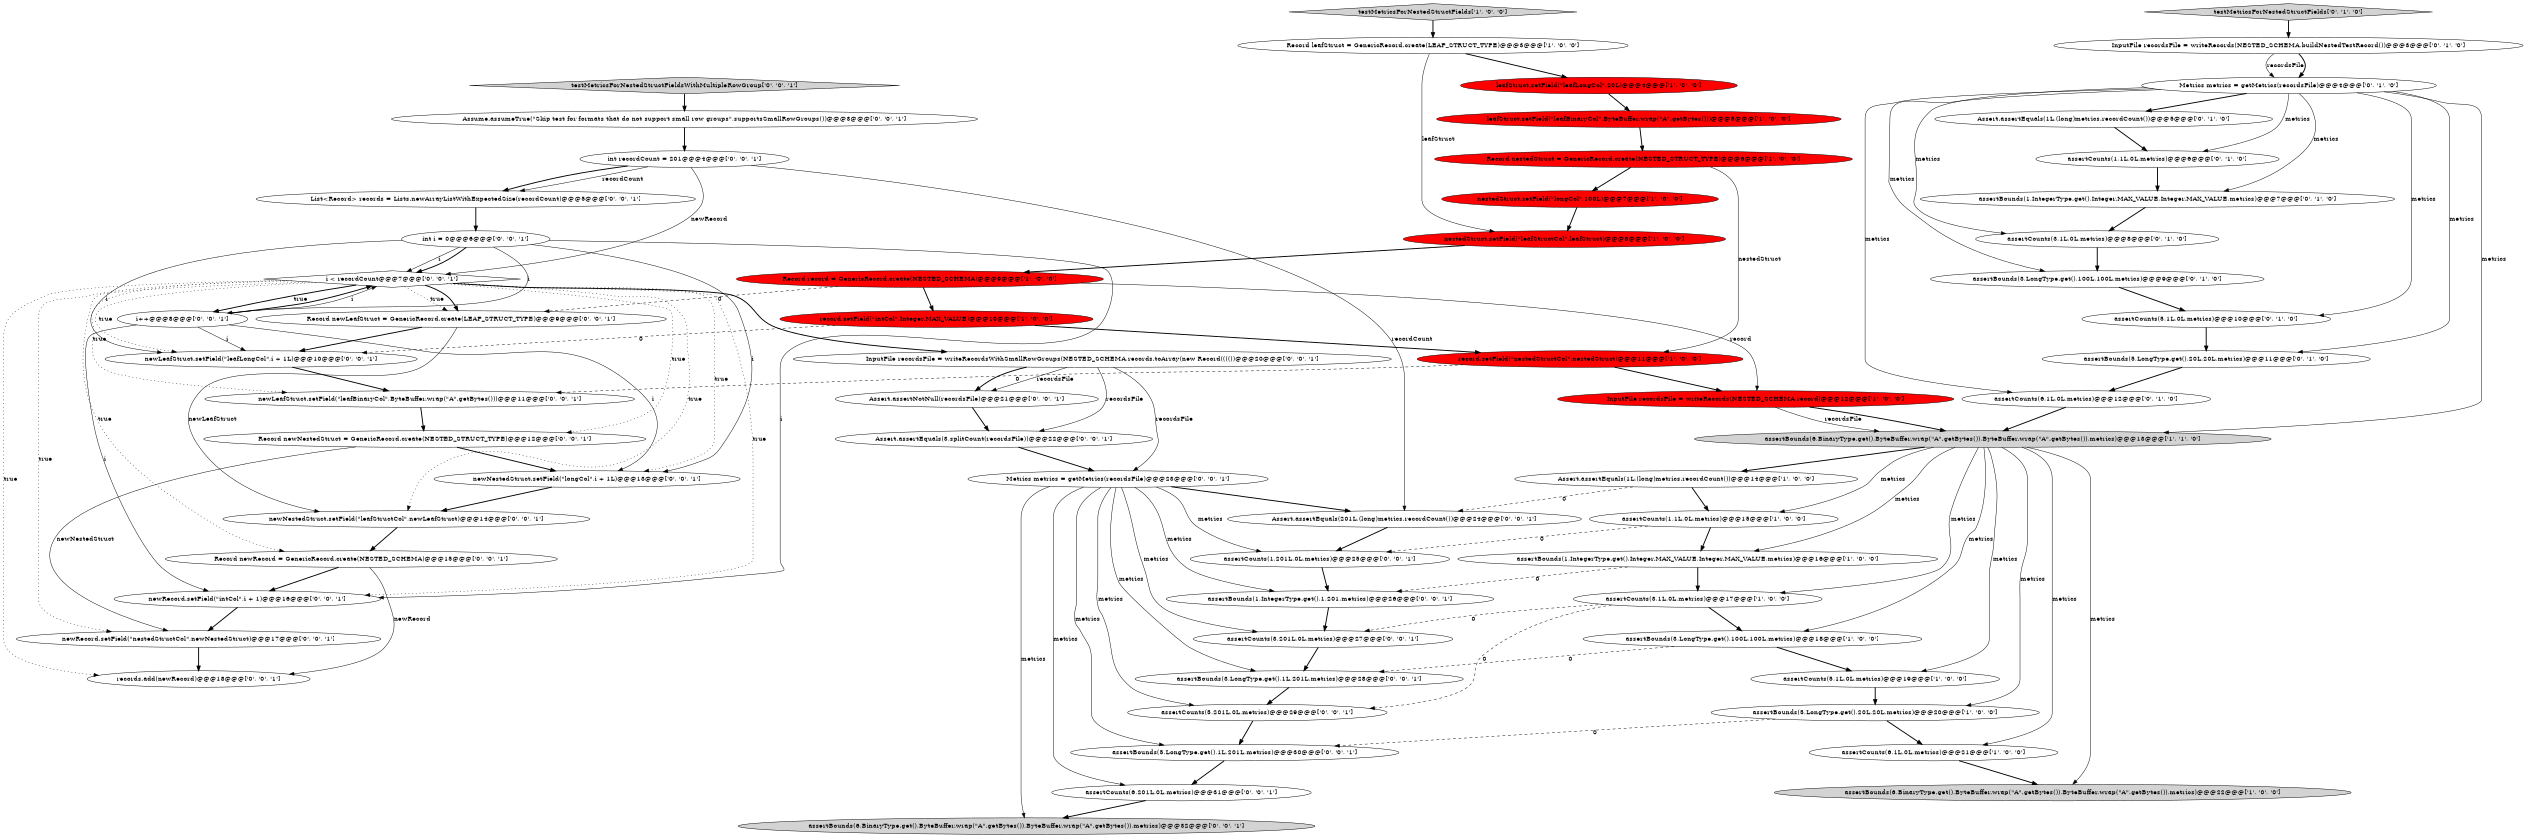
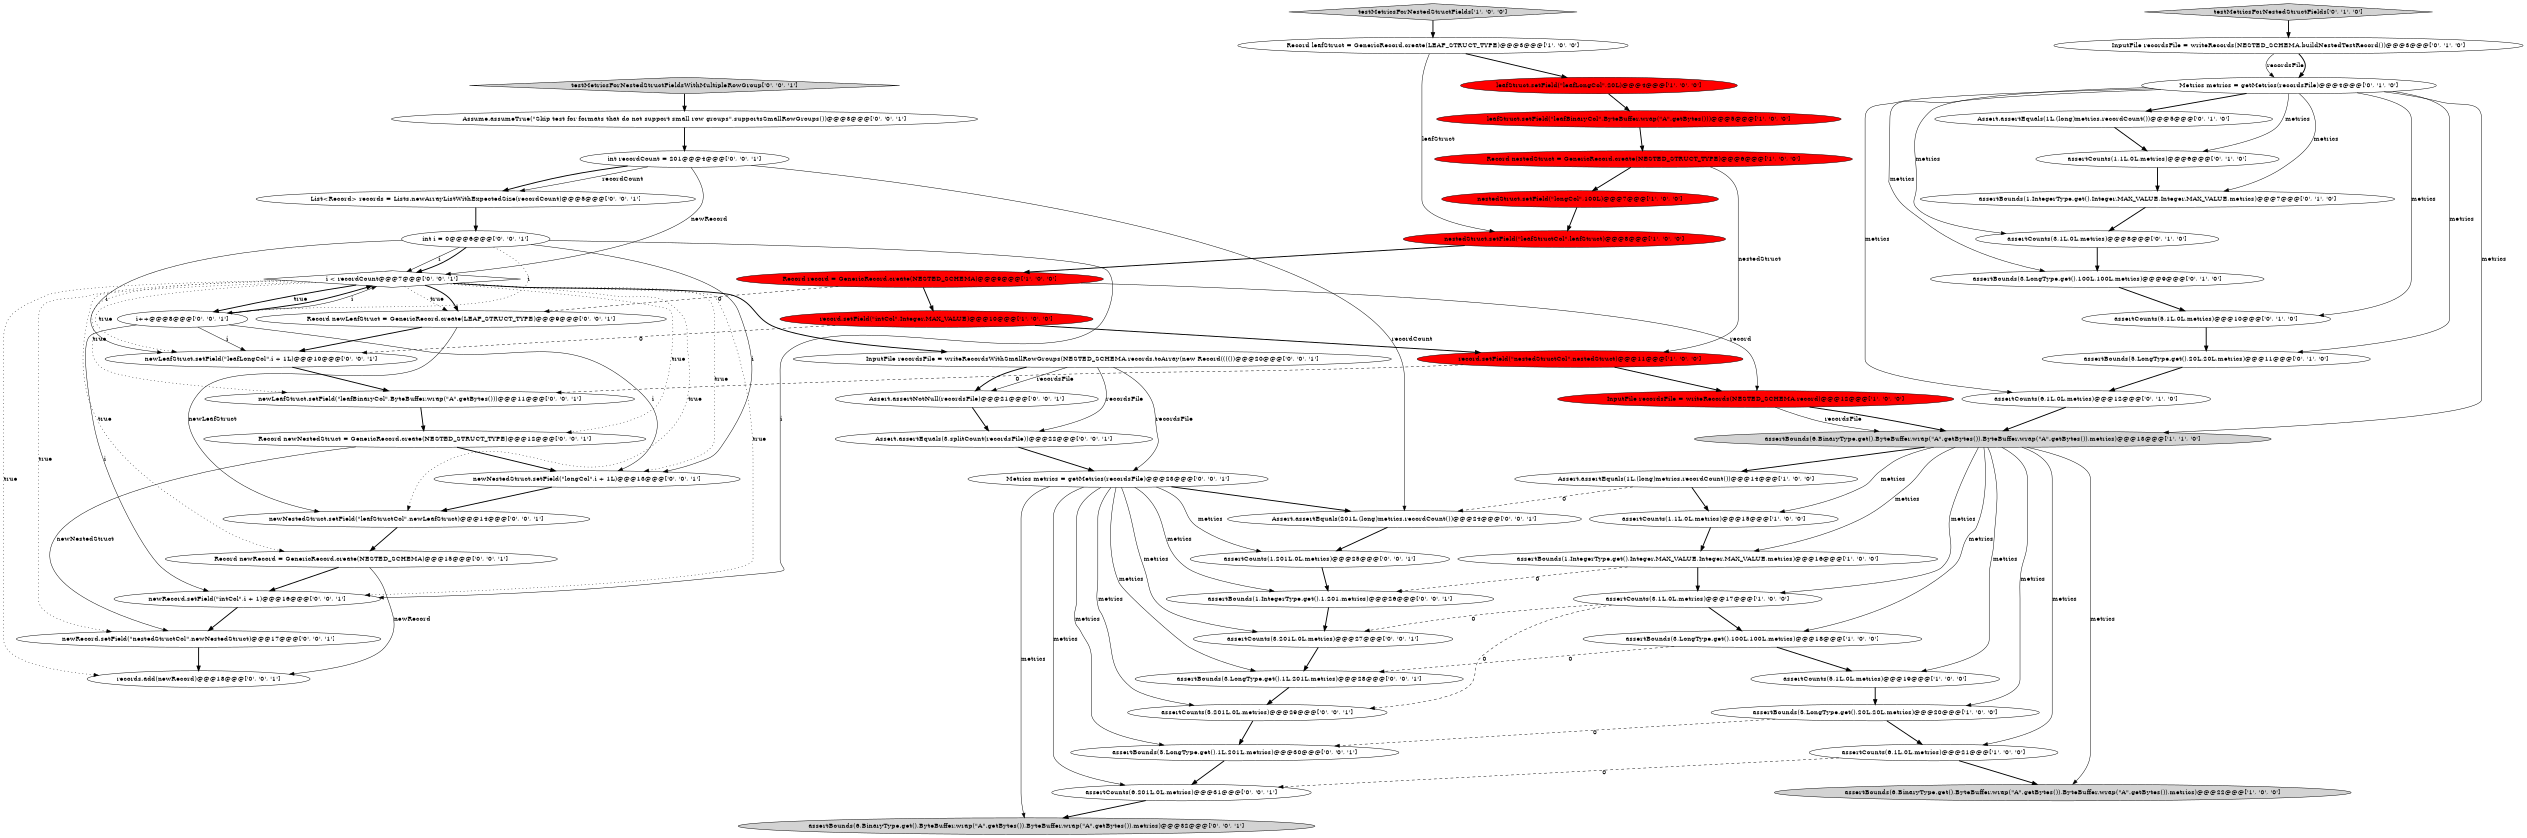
  digraph {
    node [fillcolor=white shape=ellipse style=filled]
    edge [style=bold]
    n1 [label="newLeafStruct.setField(\"leafLongCol\",i + 1L)@@@10@@@['0', '0', '1']"]
    n2 [label="newLeafStruct.setField(\"leafBinaryCol\",ByteBuffer.wrap(\"A\".getBytes()))@@@11@@@['0', '0', '1']"]
    n3 [label="Record newNestedStruct = GenericRecord.create(NESTED_STRUCT_TYPE)@@@12@@@['0', '0', '1']"]
    n4 [label="i < recordCount@@@7@@@['0', '0', '1']" shape=diamond]
    n5 [label="newNestedStruct.setField(\"leafStructCol\",newLeafStruct)@@@14@@@['0', '0', '1']"]
    n6 [label="newNestedStruct.setField(\"longCol\",i + 1L)@@@13@@@['0', '0', '1']"]
    n7 [label="Record newLeafStruct = GenericRecord.create(LEAF_STRUCT_TYPE)@@@9@@@['0', '0', '1']"]
    n8 [label="i++@@@8@@@['0', '0', '1']"]
    n9 [label="newRecord.setField(\"intCol\",i + 1)@@@16@@@['0', '0', '1']"]
    n10 [label="newRecord.setField(\"nestedStructCol\",newNestedStruct)@@@17@@@['0', '0', '1']"]
    n11 [label="InputFile recordsFile = writeRecordsWithSmallRowGroups(NESTED_SCHEMA,records.toArray(new Record(((())@@@20@@@['0', '0', '1']"]
    n12 [label="Record newRecord = GenericRecord.create(NESTED_SCHEMA)@@@15@@@['0', '0', '1']"]
    n13 [label="records.add(newRecord)@@@18@@@['0', '0', '1']"]
    n14 [label="Assert.assertEquals(3,splitCount(recordsFile))@@@22@@@['0', '0', '1']"]
    n15 [label="Metrics metrics = getMetrics(recordsFile)@@@23@@@['0', '0', '1']"]
    n16 [label="Assert.assertNotNull(recordsFile)@@@21@@@['0', '0', '1']"]
    n17 [fillcolor=lightgray label="assertBounds(6,BinaryType.get(),ByteBuffer.wrap(\"A\".getBytes()),ByteBuffer.wrap(\"A\".getBytes()),metrics)@@@32@@@['0', '0', '1']"]
    n18 [label="assertBounds(1,IntegerType.get(),1,201,metrics)@@@26@@@['0', '0', '1']"]
    n19 [label="assertCounts(3,201L,0L,metrics)@@@27@@@['0', '0', '1']"]
    n20 [label="assertBounds(3,LongType.get(),1L,201L,metrics)@@@28@@@['0', '0', '1']"]
    n21 [label="assertBounds(3,LongType.get(),100L,100L,metrics)@@@9@@@['0', '1', '0']"]
    n22 [label="assertCounts(5,1L,0L,metrics)@@@10@@@['0', '1', '0']"]
    n23 [label="assertBounds(5,LongType.get(),20L,20L,metrics)@@@11@@@['0', '1', '0']"]
    n24 [label="assertCounts(3,1L,0L,metrics)@@@17@@@['1', '0', '0']"]
    n25 [label="assertBounds(3,LongType.get(),100L,100L,metrics)@@@18@@@['1', '0', '0']"]
    n26 [label="assertCounts(5,201L,0L,metrics)@@@29@@@['0', '0', '1']"]
    n27 [label="assertCounts(5,1L,0L,metrics)@@@19@@@['1', '0', '0']"]
    n28 [label="assertCounts(6,1L,0L,metrics)@@@21@@@['1', '0', '0']"]
    n29 [fillcolor=lightgray label="assertBounds(6,BinaryType.get(),ByteBuffer.wrap(\"A\".getBytes()),ByteBuffer.wrap(\"A\".getBytes()),metrics)@@@22@@@['1', '0', '0']"]
    n30 [label="assertCounts(6,201L,0L,metrics)@@@31@@@['0', '0', '1']"]
    n31 [fillcolor=lightgray label="assertBounds(6,BinaryType.get(),ByteBuffer.wrap(\"A\".getBytes()),ByteBuffer.wrap(\"A\".getBytes()),metrics)@@@13@@@['1', '1', '0']"]
    n32 [label="assertBounds(1,IntegerType.get(),Integer.MAX_VALUE,Integer.MAX_VALUE,metrics)@@@16@@@['1', '0', '0']"]
    n33 [label="assertCounts(1,1L,0L,metrics)@@@15@@@['1', '0', '0']"]
    n34 [label="assertBounds(5,LongType.get(),20L,20L,metrics)@@@20@@@['1', '0', '0']"]
    n35 [label="Assert.assertEquals(1L,(long)metrics.recordCount())@@@14@@@['1', '0', '0']"]
    n36 [label="assertCounts(1,201L,0L,metrics)@@@25@@@['0', '0', '1']"]
    n37 [label="assertBounds(5,LongType.get(),1L,201L,metrics)@@@30@@@['0', '0', '1']"]
    n38 [label="Assert.assertEquals(201L,(long)metrics.recordCount())@@@24@@@['0', '0', '1']"]
    n39 [fillcolor=red label="leafStruct.setField(\"leafLongCol\",20L)@@@4@@@['1', '0', '0']"]
    n40 [fillcolor=red label="leafStruct.setField(\"leafBinaryCol\",ByteBuffer.wrap(\"A\".getBytes()))@@@5@@@['1', '0', '0']"]
    n41 [fillcolor=red label="Record nestedStruct = GenericRecord.create(NESTED_STRUCT_TYPE)@@@6@@@['1', '0', '0']"]
    n42 [fillcolor=red label="InputFile recordsFile = writeRecords(NESTED_SCHEMA,record)@@@12@@@['1', '0', '0']"]
    n43 [fillcolor=red label="Record record = GenericRecord.create(NESTED_SCHEMA)@@@9@@@['1', '0', '0']"]
    n44 [fillcolor=red label="record.setField(\"intCol\",Integer.MAX_VALUE)@@@10@@@['1', '0', '0']"]
    n45 [fillcolor=red label="record.setField(\"nestedStructCol\",nestedStruct)@@@11@@@['1', '0', '0']"]
    n46 [label="int recordCount = 201@@@4@@@['0', '0', '1']"]
    n47 [label="List<Record> records = Lists.newArrayListWithExpectedSize(recordCount)@@@5@@@['0', '0', '1']"]
    n48 [label="int i = 0@@@6@@@['0', '0', '1']"]
    n49 [fillcolor=red label="nestedStruct.setField(\"longCol\",100L)@@@7@@@['1', '0', '0']"]
    n50 [fillcolor=red label="nestedStruct.setField(\"leafStructCol\",leafStruct)@@@8@@@['1', '0', '0']"]
    n51 [label="assertCounts(3,1L,0L,metrics)@@@8@@@['0', '1', '0']"]
    n52 [fillcolor=lightgray label="testMetricsForNestedStructFields['0', '1', '0']" shape=diamond]
    n53 [label="InputFile recordsFile = writeRecords(NESTED_SCHEMA,buildNestedTestRecord())@@@3@@@['0', '1', '0']"]
    n54 [label="Metrics metrics = getMetrics(recordsFile)@@@4@@@['0', '1', '0']"]
    n55 [label="assertCounts(6,1L,0L,metrics)@@@12@@@['0', '1', '0']"]
    n56 [label="Assert.assertEquals(1L,(long)metrics.recordCount())@@@5@@@['0', '1', '0']"]
    n57 [label="assertBounds(1,IntegerType.get(),Integer.MAX_VALUE,Integer.MAX_VALUE,metrics)@@@7@@@['0', '1', '0']"]
    n58 [label="assertCounts(1,1L,0L,metrics)@@@6@@@['0', '1', '0']"]
    n59 [fillcolor=lightgray label="testMetricsForNestedStructFields['1', '0', '0']" shape=diamond]
    n60 [label="Record leafStruct = GenericRecord.create(LEAF_STRUCT_TYPE)@@@3@@@['1', '0', '0']"]
    n61 [label="Assume.assumeTrue(\"Skip test for formats that do not support small row groups\",supportsSmallRowGroups())@@@3@@@['0', '0', '1']"]
    n62 [fillcolor=lightgray label="testMetricsForNestedStructFieldsWithMultipleRowGroup['0', '0', '1']" shape=diamond]
    n1 -> n2
    n2 -> n3
    n3 -> n6
    n3 -> n10 [label=newNestedStruct style=solid]
    n4 -> n1 [label=true style=dotted]
    n4 -> n2 [label=true style=dotted]
    n4 -> n3 [label=true style=dotted]
    n4 -> n5 [label=true style=dotted]
    n4 -> n6 [label=true style=dotted]
    n4 -> n7 [label=true style=dotted]
    n4 -> n7
    n4 -> n8 [label=true]
    n4 -> n9 [label=true style=dotted]
    n4 -> n10 [label=true style=dotted]
    n4 -> n11
    n4 -> n12 [label=true style=dotted]
    n4 -> n13 [label=true style=dotted]
    n5 -> n12
    n6 -> n5
    n7 -> n1
    n7 -> n5 [label=newLeafStruct style=solid]
    n8 -> n1 [label=i style=solid]
    n8 -> n4
    n8 -> n4 [label=i style=solid]
    n8 -> n6 [label=i style=solid]
    n8 -> n9 [label=i style=solid]
    n9 -> n10
    n10 -> n13
    n11 -> n14 [label=recordsFile style=solid]
    n11 -> n15 [label=recordsFile style=solid]
    n11 -> n16
    n11 -> n16 [label=recordsFile style=solid]
    n12 -> n9
    n12 -> n13 [label=newRecord style=solid]
    n14 -> n15
    n15 -> n17 [label=metrics style=solid]
    n15 -> n18 [label=metrics style=solid]
    n15 -> n19 [label=metrics style=solid]
    n15 -> n20 [label=metrics style=solid]
    n15 -> n26 [label=metrics style=solid]
    n15 -> n30 [label=metrics style=solid]
    n15 -> n36 [label=metrics style=solid]
    n15 -> n37 [label=metrics style=solid]
    n15 -> n38
    n16 -> n14
    n18 -> n19
    n19 -> n20
    n20 -> n26
    n21 -> n22
    n22 -> n23
    n23 -> n55
    n24 -> n19 [label=0 style=dashed]
    n24 -> n25
    n24 -> n26 [label=0 style=dashed]
    n25 -> n20 [label=0 style=dashed]
    n25 -> n27
    n26 -> n37
    n27 -> n34
    n28 -> n29
+   n28 -> n30 [label=0 style=dashed]
    n30 -> n17
    n31 -> n24 [label=metrics style=solid]
    n31 -> n25 [label=metrics style=solid]
    n31 -> n27 [label=metrics style=solid]
    n31 -> n28 [label=metrics style=solid]
    n31 -> n29 [label=metrics style=solid]
    n31 -> n32 [label=metrics style=solid]
    n31 -> n33 [label=metrics style=solid]
    n31 -> n34 [label=metrics style=solid]
    n31 -> n35
    n32 -> n18 [label=0 style=dashed]
    n32 -> n24
    n33 -> n32
-   n33 -> n36 [label=0 style=dashed]
    n34 -> n28
    n34 -> n37 [label=0 style=dashed]
    n35 -> n33
    n35 -> n38 [label=0 style=dashed]
    n36 -> n18
    n37 -> n30
    n38 -> n36
    n39 -> n40
    n40 -> n41
    n41 -> n45 [label=nestedStruct style=solid]
    n41 -> n49
    n42 -> n31
    n42 -> n31 [label=recordsFile style=solid]
    n43 -> n7 [label=0 style=dashed]
    n43 -> n42 [label=record style=solid]
    n43 -> n44
    n44 -> n1 [label=0 style=dashed]
    n44 -> n45
    n45 -> n2 [label=0 style=dashed]
    n45 -> n42
    n46 -> n4 [label=newRecord style=solid]
    n46 -> n38 [label=recordCount style=solid]
    n46 -> n47 [label=recordCount style=solid]
    n46 -> n47
    n47 -> n48
    n48 -> n1 [label=i style=solid]
    n48 -> n4 [label=i style=solid]
    n48 -> n4
    n48 -> n6 [label=i style=solid]
-   n48 -> n8 [label=i style=solid]
+   n48 -> n8 [label=i style=dotted]
    n48 -> n9 [label=i style=solid]
    n49 -> n50
    n50 -> n43
    n51 -> n21
    n52 -> n53
    n53 -> n54 [label=recordsFile style=solid]
    n53 -> n54
    n54 -> n21 [label=metrics style=solid]
    n54 -> n22 [label=metrics style=solid]
    n54 -> n23 [label=metrics style=solid]
    n54 -> n31 [label=metrics style=solid]
    n54 -> n51 [label=metrics style=solid]
    n54 -> n55 [label=metrics style=solid]
    n54 -> n56
    n54 -> n57 [label=metrics style=solid]
    n54 -> n58 [label=metrics style=solid]
    n55 -> n31
    n56 -> n58
    n57 -> n51
    n58 -> n57
    n59 -> n60
    n60 -> n39
    n60 -> n50 [label=leafStruct style=solid]
    n61 -> n46
    n62 -> n61
  }
